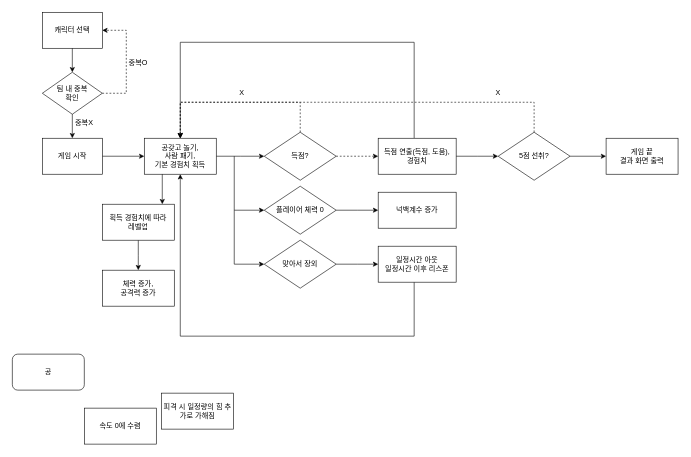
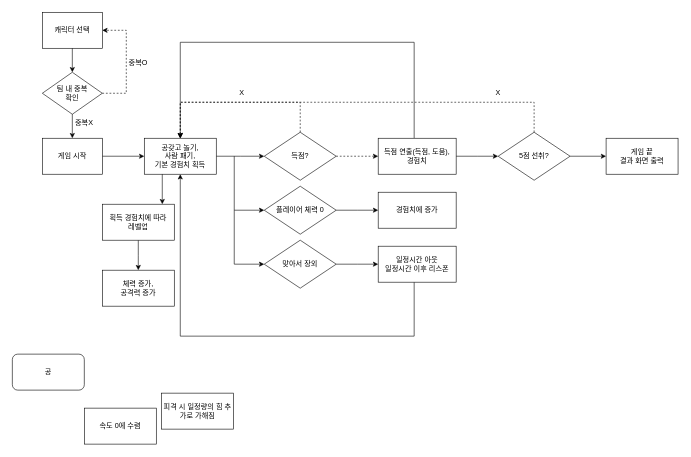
  <mxCell id="0" />
  <mxCell id="1" parent="0" />
  <mxCell id="2" value="캐릭터 선택" style="rounded=0;whiteSpace=wrap;html=1;" parent="1" vertex="1"><mxGeometry x="70" y="20" width="100" height="60" as="geometry" /></mxCell>
  <mxCell id="3" value="" style="endArrow=classic;html=1;rounded=0;exitX=0.5;exitY=1;exitDx=0;exitDy=0;" parent="1" source="2" edge="1"><mxGeometry width="50" height="50" relative="1" as="geometry"><mxPoint x="430" y="280" as="sourcePoint" /><mxPoint x="120" y="120" as="targetPoint" /></mxGeometry></mxCell>
  <mxCell id="4" value="팀 내 중복&lt;br&gt;확인" style="rhombus;whiteSpace=wrap;html=1;" parent="1" vertex="1"><mxGeometry x="70" y="120" width="100" height="70" as="geometry" /></mxCell>
  <mxCell id="5" value="" style="endArrow=classic;html=1;rounded=0;exitX=1;exitY=0.5;exitDx=0;exitDy=0;entryX=1;entryY=0.5;entryDx=0;entryDy=0;dashed=1;" parent="1" source="4" target="2" edge="1"><mxGeometry width="50" height="50" relative="1" as="geometry"><mxPoint x="430" y="280" as="sourcePoint" /><mxPoint x="210" as="targetPoint" y="0" /><Array as="points"><mxPoint x="210" y="155" /><mxPoint x="210" y="50" /></Array></mxGeometry></mxCell>
  <mxCell id="6" value="중복O" style="text;html=1;strokeColor=none;fillColor=none;align=center;verticalAlign=middle;whiteSpace=wrap;rounded=0;" parent="1" vertex="1"><mxGeometry x="200" y="90" width="60" height="30" as="geometry" /></mxCell>
  <mxCell id="7" value="" style="endArrow=classic;html=1;rounded=0;exitX=0.5;exitY=1;exitDx=0;exitDy=0;" parent="1" source="4" edge="1"><mxGeometry width="50" height="50" relative="1" as="geometry"><mxPoint x="130" y="90" as="sourcePoint" /><mxPoint x="120" y="230" as="targetPoint" /></mxGeometry></mxCell>
  <mxCell id="8" style="edgeStyle=orthogonalEdgeStyle;rounded=0;orthogonalLoop=1;jettySize=auto;html=1;" parent="1" source="9" target="12" edge="1"><mxGeometry relative="1" as="geometry" /></mxCell>
  <mxCell id="9" value="게임 시작" style="rounded=0;whiteSpace=wrap;html=1;" parent="1" vertex="1"><mxGeometry x="70" y="230" width="100" height="60" as="geometry" /></mxCell>
  <mxCell id="10" value="중복X" style="text;html=1;strokeColor=none;fillColor=none;align=center;verticalAlign=middle;whiteSpace=wrap;rounded=0;" parent="1" vertex="1"><mxGeometry x="110" y="190" width="60" height="30" as="geometry" /></mxCell>
  <mxCell id="11" style="edgeStyle=orthogonalEdgeStyle;rounded=0;orthogonalLoop=1;jettySize=auto;html=1;" parent="1" source="12" edge="1"><mxGeometry relative="1" as="geometry"><mxPoint x="440" y="260" as="targetPoint" /></mxGeometry></mxCell>
  <mxCell id="12" value="공갖고 놀기,&lt;br&gt;사람 패기,&lt;br&gt;기본 경험치 획득" style="rounded=0;whiteSpace=wrap;html=1;" parent="1" vertex="1"><mxGeometry x="240" y="230" width="120" height="60" as="geometry" /></mxCell>
  <mxCell id="13" value="" style="edgeStyle=orthogonalEdgeStyle;rounded=0;orthogonalLoop=1;jettySize=auto;html=1;dashed=1;" parent="1" source="14" target="19" edge="1"><mxGeometry relative="1" as="geometry" /></mxCell>
  <mxCell id="14" value="득점?" style="rhombus;whiteSpace=wrap;html=1;" parent="1" vertex="1"><mxGeometry x="440" y="220" width="120" height="80" as="geometry" /></mxCell>
  <mxCell id="15" value="" style="endArrow=classic;html=1;rounded=0;exitX=0.5;exitY=0;exitDx=0;exitDy=0;entryX=0.5;entryY=0;entryDx=0;entryDy=0;dashed=1;" parent="1" source="14" target="12" edge="1"><mxGeometry width="50" height="50" relative="1" as="geometry"><mxPoint x="470" y="330" as="sourcePoint" /><mxPoint x="520" y="280" as="targetPoint" /><Array as="points"><mxPoint x="500" y="170" /><mxPoint x="300" y="170" /></Array></mxGeometry></mxCell>
  <mxCell id="16" value="X" style="text;html=1;strokeColor=none;fillColor=none;align=center;verticalAlign=middle;whiteSpace=wrap;rounded=0;" parent="1" vertex="1"><mxGeometry x="373" y="140" width="60" height="30" as="geometry" /></mxCell>
  <mxCell id="17" style="edgeStyle=orthogonalEdgeStyle;rounded=0;orthogonalLoop=1;jettySize=auto;html=1;entryX=0.5;entryY=0;entryDx=0;entryDy=0;" parent="1" source="19" target="12" edge="1"><mxGeometry relative="1" as="geometry"><Array as="points"><mxPoint x="690" y="70" /><mxPoint x="300" y="70" /></Array></mxGeometry></mxCell>
  <mxCell id="18" style="edgeStyle=orthogonalEdgeStyle;rounded=0;orthogonalLoop=1;jettySize=auto;html=1;" parent="1" source="19" edge="1"><mxGeometry relative="1" as="geometry"><mxPoint x="830" y="260" as="targetPoint" /></mxGeometry></mxCell>
  <mxCell id="19" value="득점 연출(득점, 도움),&lt;br&gt;경험치" style="whiteSpace=wrap;html=1;" parent="1" vertex="1"><mxGeometry x="630" y="230" width="130" height="60" as="geometry" /></mxCell>
  <mxCell id="20" value="" style="endArrow=classic;html=1;rounded=0;entryX=0;entryY=0.5;entryDx=0;entryDy=0;" parent="1" target="22" edge="1"><mxGeometry width="50" height="50" relative="1" as="geometry"><mxPoint x="390" y="260" as="sourcePoint" /><mxPoint x="440" y="360" as="targetPoint" /><Array as="points"><mxPoint x="390" y="350" /></Array></mxGeometry></mxCell>
  <mxCell id="21" style="edgeStyle=orthogonalEdgeStyle;rounded=0;orthogonalLoop=1;jettySize=auto;html=1;" parent="1" source="22" edge="1"><mxGeometry relative="1" as="geometry"><mxPoint x="630" y="350" as="targetPoint" /></mxGeometry></mxCell>
  <mxCell id="22" value="플레이어 체력 0" style="rhombus;whiteSpace=wrap;html=1;" parent="1" vertex="1"><mxGeometry x="440" y="310" width="120" height="80" as="geometry" /></mxCell>
  <mxCell id="23" value="" style="endArrow=classic;html=1;rounded=0;entryX=0;entryY=0.5;entryDx=0;entryDy=0;" parent="1" edge="1"><mxGeometry width="50" height="50" relative="1" as="geometry"><mxPoint x="390" y="350" as="sourcePoint" /><mxPoint x="440" y="440" as="targetPoint" /><Array as="points"><mxPoint x="390" y="440" /></Array></mxGeometry></mxCell>
  <mxCell id="24" style="edgeStyle=orthogonalEdgeStyle;rounded=0;orthogonalLoop=1;jettySize=auto;html=1;" parent="1" source="25" edge="1"><mxGeometry relative="1" as="geometry"><mxPoint x="630" y="440" as="targetPoint" /></mxGeometry></mxCell>
  <mxCell id="25" value="맞아서 장외" style="rhombus;whiteSpace=wrap;html=1;" parent="1" vertex="1"><mxGeometry x="440" y="400" width="120" height="80" as="geometry" /></mxCell>
  <mxCell id="26" style="edgeStyle=orthogonalEdgeStyle;rounded=0;orthogonalLoop=1;jettySize=auto;html=1;entryX=0.5;entryY=1;entryDx=0;entryDy=0;" parent="1" source="27" target="12" edge="1"><mxGeometry relative="1" as="geometry"><Array as="points"><mxPoint x="690" y="560" /><mxPoint x="300" y="560" /></Array></mxGeometry></mxCell>
  <mxCell id="27" value="일정시간 아웃&lt;br&gt;일정시간 이후 리스폰" style="rounded=0;whiteSpace=wrap;html=1;" parent="1" vertex="1"><mxGeometry x="630" y="410" width="130" height="60" as="geometry" /></mxCell>
- <mxCell id="28" value="넉백계수 증가" style="rounded=0;whiteSpace=wrap;html=1;" parent="1" vertex="1"><mxGeometry x="630" y="320" width="130" height="60" as="geometry" /></mxCell>
+ <mxCell id="28" value="경험치에 증가" style="rounded=0;whiteSpace=wrap;html=1;" parent="1" vertex="1"><mxGeometry x="630" y="320" width="130" height="60" as="geometry" /></mxCell>
  <mxCell id="29" value="" style="endArrow=classic;html=1;rounded=0;exitX=0.25;exitY=1;exitDx=0;exitDy=0;" parent="1" source="12" edge="1"><mxGeometry width="50" height="50" relative="1" as="geometry"><mxPoint x="440" y="460" as="sourcePoint" /><mxPoint x="270" y="340" as="targetPoint" /></mxGeometry></mxCell>
  <mxCell id="30" style="edgeStyle=orthogonalEdgeStyle;rounded=0;orthogonalLoop=1;jettySize=auto;html=1;" parent="1" source="31" edge="1"><mxGeometry relative="1" as="geometry"><mxPoint x="230" y="450" as="targetPoint" /></mxGeometry></mxCell>
  <mxCell id="31" value="획득 경험치에 따라&lt;br&gt;레벨업" style="rounded=0;whiteSpace=wrap;html=1;" parent="1" vertex="1"><mxGeometry x="170" y="340" width="120" height="60" as="geometry" /></mxCell>
  <mxCell id="32" value="체력 증가,&lt;br&gt;공격력 증가" style="rounded=0;whiteSpace=wrap;html=1;" parent="1" vertex="1"><mxGeometry x="170" y="450" width="120" height="60" as="geometry" /></mxCell>
  <mxCell id="33" style="edgeStyle=orthogonalEdgeStyle;rounded=0;orthogonalLoop=1;jettySize=auto;html=1;entryX=0.5;entryY=0;entryDx=0;entryDy=0;dashed=1;" parent="1" source="35" target="12" edge="1"><mxGeometry relative="1" as="geometry"><Array as="points"><mxPoint x="890" y="170" /><mxPoint x="300" y="170" /></Array></mxGeometry></mxCell>
  <mxCell id="34" value="" style="edgeStyle=orthogonalEdgeStyle;rounded=0;orthogonalLoop=1;jettySize=auto;html=1;" parent="1" source="35" target="37" edge="1"><mxGeometry relative="1" as="geometry" /></mxCell>
  <mxCell id="35" value="5점 선취?" style="rhombus;whiteSpace=wrap;html=1;" parent="1" vertex="1"><mxGeometry x="830" y="220" width="120" height="80" as="geometry" /></mxCell>
  <mxCell id="36" value="X" style="text;html=1;strokeColor=none;fillColor=none;align=center;verticalAlign=middle;whiteSpace=wrap;rounded=0;" parent="1" vertex="1"><mxGeometry x="800" y="140" width="60" height="30" as="geometry" /></mxCell>
  <mxCell id="37" value="게임 끝&lt;br&gt;결과 화면 출력" style="whiteSpace=wrap;html=1;" parent="1" vertex="1"><mxGeometry x="1010" y="230" width="120" height="60" as="geometry" /></mxCell>
  <mxCell id="38" value="피격 시 일정량의 힘 추가로 가해짐" style="rounded=0;whiteSpace=wrap;html=1;" parent="1" vertex="1"><mxGeometry x="269" y="655" width="120" height="60" as="geometry" /></mxCell>
  <mxCell id="39" value="속도 0에 수렴" style="rounded=0;whiteSpace=wrap;html=1;" parent="1" vertex="1"><mxGeometry x="140" y="680" width="120" height="60" as="geometry" /></mxCell>
  <mxCell id="40" value="공" style="rounded=1;whiteSpace=wrap;html=1;" parent="1" vertex="1"><mxGeometry x="20" y="590" width="120" height="60" as="geometry" /></mxCell>
